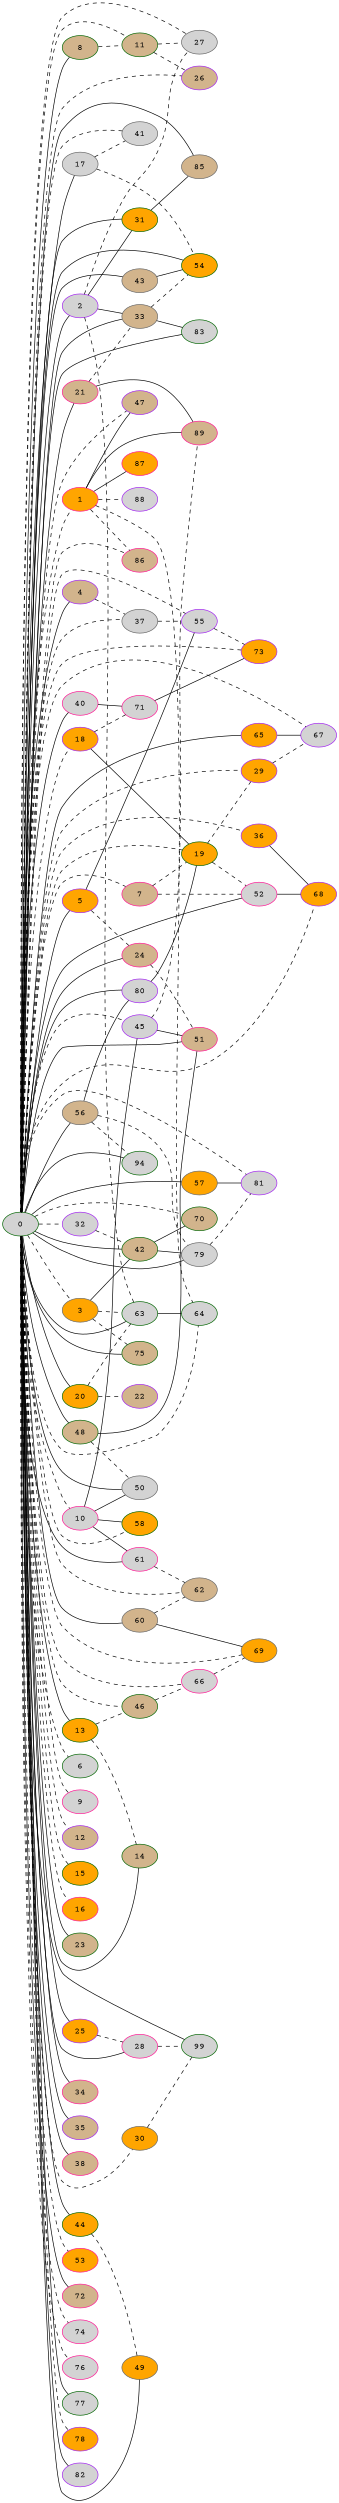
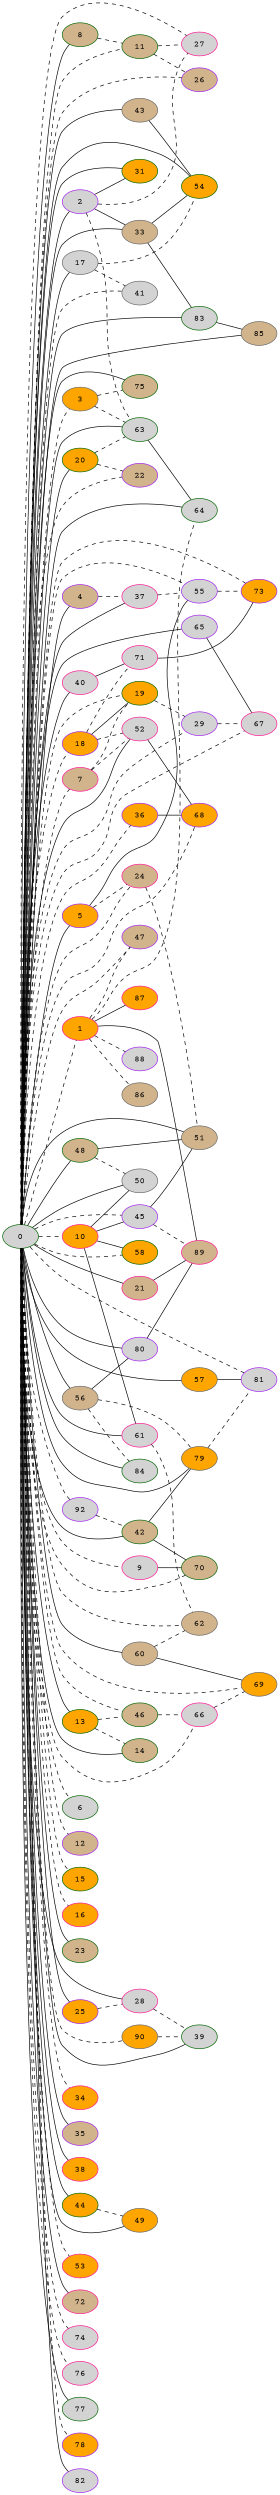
  graph {
    fontname="Courier Prime"
    rankdir=LR
    node [color=darkgreen fillcolor=lightgrey fontname="Courier Prime" style=filled]
    edge [fontname="Courier Prime" style=dashed]
    1 [color=deeppink fillcolor=orange]
    0
    2 [color=purple]
    3 [color=gray40 fillcolor=orange]
    4 [color=purple fillcolor=tan]
    5 [color=purple fillcolor=orange]
    6
    7 [color=deeppink fillcolor=tan]
    8 [fillcolor=tan]
    9 [color=deeppink]
-   10 [color=deeppink]
+   10 [color=deeppink fillcolor=orange]
    11 [fillcolor=tan]
    12 [color=purple fillcolor=tan]
    13 [fillcolor=orange]
    14 [fillcolor=tan]
    15 [fillcolor=orange]
    16 [color=deeppink fillcolor=orange]
    17 [color=gray40]
    18 [color=purple fillcolor=orange]
    19 [fillcolor=orange]
    20 [fillcolor=orange]
    21 [color=deeppink fillcolor=tan]
    22 [color=purple fillcolor=tan]
    23 [fillcolor=tan]
    24 [color=deeppink fillcolor=tan]
    25 [color=purple fillcolor=orange]
    26 [color=purple fillcolor=tan]
-   27 [color=gray40]
+   27 [color=deeppink]
    28 [color=deeppink]
-   29 [color=purple fillcolor=orange]
-   30 [color=gray40 fillcolor=orange]
+   29 [color=purple]
+   30 [color=gray40 fillcolor=orange label=90]
    31 [fillcolor=orange]
-   32 [color=purple]
+   32 [color=purple label=92]
    33 [color=gray40 fillcolor=tan]
-   34 [color=deeppink fillcolor=tan]
+   34 [color=deeppink fillcolor=orange]
    35 [color=purple fillcolor=tan]
    36 [color=purple fillcolor=orange]
-   37 [color=gray40]
-   38 [color=deeppink fillcolor=tan]
-   39 [label=99]
+   37 [color=deeppink]
+   38 [color=deeppink fillcolor=orange]
+   39
    40 [color=deeppink]
    41 [color=gray40]
    42 [fillcolor=tan]
    43 [color=gray40 fillcolor=tan]
    44 [fillcolor=orange]
    45 [color=purple]
    46 [fillcolor=tan]
    47 [color=purple fillcolor=tan]
    48 [fillcolor=tan]
    49 [color=gray40 fillcolor=orange]
    50 [color=gray40]
-   51 [color=deeppink fillcolor=tan]
+   51 [color=gray40 fillcolor=tan]
    52 [color=deeppink]
    53 [color=deeppink fillcolor=orange]
    54 [fillcolor=orange]
    55 [color=purple]
    56 [color=gray40 fillcolor=tan]
    57 [color=gray40 fillcolor=orange]
    58 [fillcolor=orange]
    60 [color=gray40 fillcolor=tan]
    61 [color=deeppink]
    62 [color=gray40 fillcolor=tan]
    63
    64
-   65 [color=purple fillcolor=orange]
+   65 [color=purple]
    66 [color=deeppink]
-   67 [color=purple]
+   67 [color=deeppink]
    68 [color=purple fillcolor=orange]
    69 [color=gray40 fillcolor=orange]
    70 [fillcolor=tan]
    72 [color=deeppink fillcolor=tan]
    73 [color=purple fillcolor=orange]
    74 [color=deeppink]
    75 [fillcolor=tan]
    76 [color=deeppink]
    77
    78 [color=purple fillcolor=orange]
-   79 [color=gray40]
+   79 [color=gray40 fillcolor=orange]
    80 [color=purple]
    81 [color=purple]
    82 [color=purple]
    83
-   84 [label=94]
+   84
    85 [color=gray40 fillcolor=tan]
    88 [color=purple]
    89 [color=deeppink fillcolor=tan]
-   86 [color=deeppink fillcolor=tan]
+   86 [color=gray40 fillcolor=tan]
    87 [color=deeppink fillcolor=orange]
    71 [color=deeppink]
-   1 -- 47 [style=solid]
+   1 -- 47
    1 -- 64
    1 -- 88
    1 -- 89 [style=solid]
    1 -- 86
    1 -- 87 [style=solid]
    0 -- 1
    0 -- 2 [style=solid]
    0 -- 3
    0 -- 4 [style=solid]
    0 -- 5 [style=solid]
    0 -- 6
    0 -- 7
    0 -- 8 [style=solid]
    0 -- 9
    0 -- 10
    0 -- 11
    0 -- 12
    0 -- 13 [style=solid]
    0 -- 14 [style=solid]
    0 -- 15
    0 -- 16
    0 -- 17 [style=solid]
    0 -- 18
    0 -- 19
    0 -- 20 [style=solid]
    0 -- 21 [style=solid]
-   0 -- 86
+   0 -- 22
    0 -- 23 [style=solid]
-   0 -- 24 [style=solid]
+   0 -- 24
    0 -- 25 [style=solid]
    0 -- 26
    0 -- 27
    0 -- 28 [style=solid]
    0 -- 29
    0 -- 30
    0 -- 31 [style=solid]
    0 -- 32
    0 -- 33 [style=solid]
-   0 -- 34 [style=solid]
+   0 -- 34
    0 -- 35 [style=solid]
    0 -- 36
-   0 -- 37
+   0 -- 37 [style=solid]
    0 -- 38 [style=solid]
    0 -- 39 [style=solid]
    0 -- 40 [style=solid]
    0 -- 41
    0 -- 42 [style=solid]
    0 -- 43 [style=solid]
    0 -- 44 [style=solid]
    0 -- 45
    0 -- 46
    0 -- 47
    0 -- 48 [style=solid]
    0 -- 49 [style=solid]
    0 -- 50 [style=solid]
    0 -- 51 [style=solid]
    0 -- 52 [style=solid]
    0 -- 53
    0 -- 54 [style=solid]
    0 -- 55
    0 -- 56 [style=solid]
    0 -- 57 [style=solid]
    0 -- 58
    0 -- 60 [style=solid]
    0 -- 61 [style=solid]
    0 -- 62
    0 -- 63 [style=solid]
-   0 -- 64
+   0 -- 64 [style=solid]
    0 -- 65 [style=solid]
    0 -- 66
    0 -- 67
    0 -- 68
    0 -- 69
    0 -- 70
    0 -- 72 [style=solid]
    0 -- 73
    0 -- 74
    0 -- 75 [style=solid]
    0 -- 76
    0 -- 77 [style=solid]
    0 -- 78
    0 -- 79 [style=solid]
    0 -- 80 [style=solid]
    0 -- 81
    0 -- 82 [style=solid]
    0 -- 83 [style=solid]
    0 -- 84 [style=solid]
    0 -- 85 [style=solid]
    2 -- 27
    2 -- 31 [style=solid]
    2 -- 33 [style=solid]
    2 -- 63
-   3 -- 42 [style=solid]
    3 -- 63
    3 -- 75
    4 -- 37
    5 -- 24
    5 -- 55 [style=solid]
    7 -- 19
    7 -- 52
    8 -- 11
+   9 -- 70 [style=solid]
    10 -- 45 [style=solid]
    10 -- 50 [style=solid]
    10 -- 58 [style=solid]
    10 -- 61 [style=solid]
    11 -- 26
    11 -- 27
    13 -- 14
    13 -- 46
    17 -- 41
    17 -- 54
    18 -- 19 [style=solid]
-   19 -- 52
+   18 -- 52
    18 -- 71
    19 -- 29
    20 -- 22
    20 -- 63
-   21 -- 33
    21 -- 89 [style=solid]
    24 -- 51
    25 -- 28
    28 -- 39
    29 -- 67
    30 -- 39
    32 -- 42
-   33 -- 54
+   33 -- 54 [style=solid]
    33 -- 83 [style=solid]
    36 -- 68 [style=solid]
    37 -- 55
    40 -- 71 [style=solid]
    42 -- 70 [style=solid]
    42 -- 79 [style=solid]
    43 -- 54 [style=solid]
    44 -- 49
    45 -- 51 [style=solid]
    45 -- 89
    46 -- 66
    48 -- 50
    48 -- 51 [style=solid]
    52 -- 68 [style=solid]
    55 -- 73
    56 -- 79
    56 -- 80 [style=solid]
    56 -- 84
    57 -- 81 [style=solid]
    60 -- 62
    60 -- 69 [style=solid]
    61 -- 62
    63 -- 64 [style=solid]
    65 -- 67 [style=solid]
    66 -- 69
    79 -- 81
-   80 -- 19 [style=solid]
-   31 -- 85 [style=solid]
+   80 -- 89 [style=solid]
+   83 -- 85 [style=solid]
    71 -- 73 [style=solid]
  }
